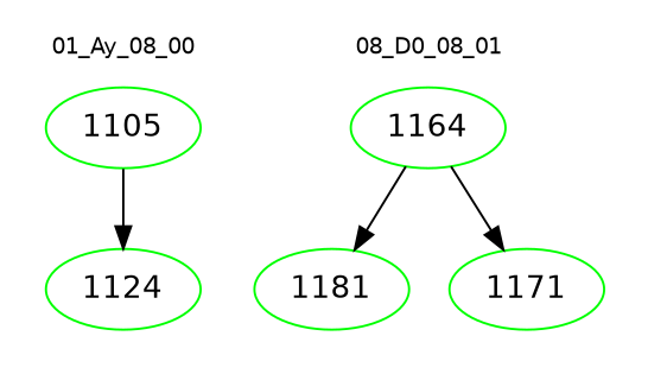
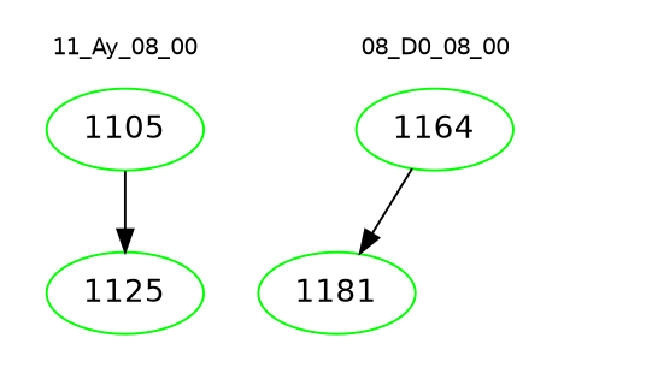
  digraph {
    fontname="DejaVu Sans"
    node [color=green fontname="DejaVu Sans"]
    edge [color=black fontname="DejaVu Sans"]
    n1 [label=1105]
-   n2 [label=1124]
+   n2 [label=1125]
    n3 [label=1164]
    n4 [label=1181]
-   n5 [label=1171]
    subgraph cluster_1 {
      color=white
      fontsize=10
-     label="01_Ay_08_00"
+     label="11_Ay_08_00"
      n1
      n2
    }
    subgraph cluster_2 {
      color=white
      fontsize=10
-     label="08_D0_08_01"
+     label="08_D0_08_00"
      n3
      n4
-     n5
    }
    n1 -> n2
    n3 -> n4
-   n3 -> n5
  }
